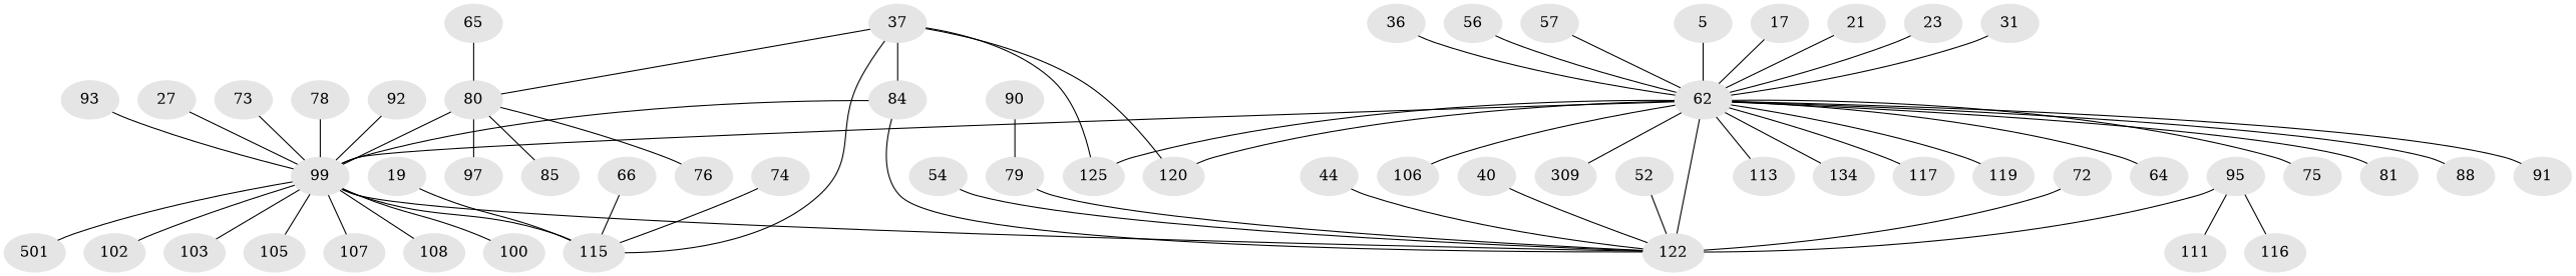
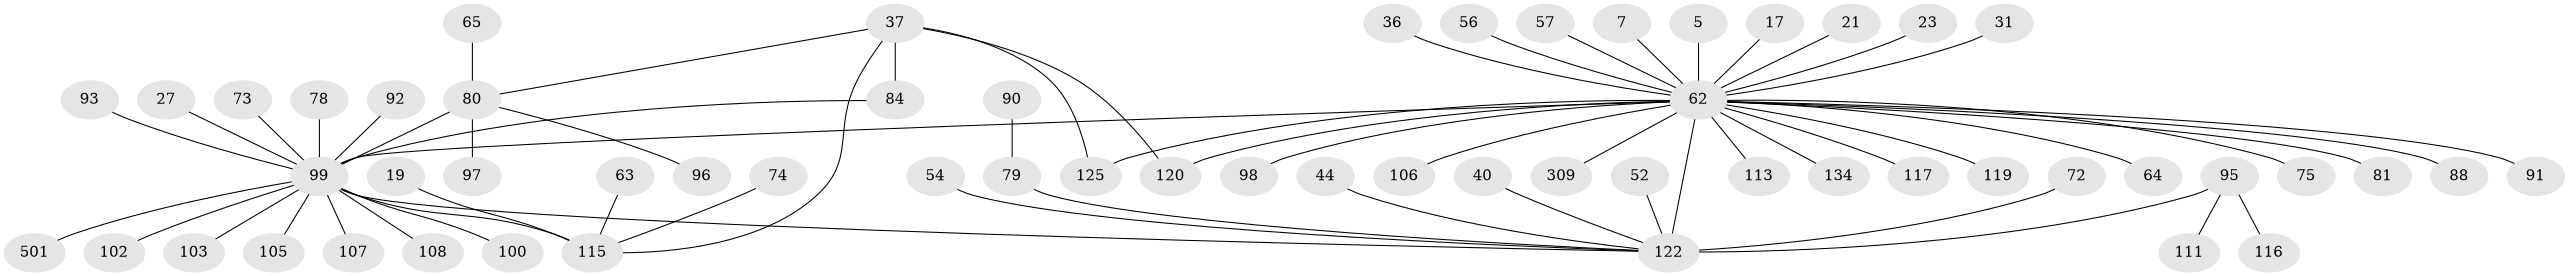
  graph {
    node [color=gray90 style=filled]
    62 [super="+33+3"]
    99 [super="+24+86+30+60"]
    120 [super="+50+46+54+68"]
    n4 [label=125 super="+25+53+118"]
    122 [super="+38+87+20+83+112+58+104"]
    64 [super="+49"]
    75
    81
    88 [super="+43"]
    91 [super="+22"]
+   98
    106
    n13 [label=309]
    113
    n15 [label=134 super="+18"]
    117
    119
+   7
    n19 [label=5]
    17
    115 [super="+14+89"]
    19
    21
    23
    100
    n26 [label=501]
    102
    103 [super="+69"]
    105
    107 [super="+45"]
    108
    27
    31 [super="+11"]
    36
    37 [super="+15+35+29"]
    80 [super="+59+70+63"]
    84 [super="+55+34+42+71"]
-   85
-   96 [label=76]
+   96
    97
    44
    n42 [label=40]
    52
    56
    57
    65
-   66
+   66 [label=63]
    73
    74
    78
    79
    n52 [label=72]
    90
    92
    93
    n56 [label=54]
    95 [super="+77+67"]
    111
    116
    62 -- 99 [weight=7]
    62 -- 120
    62 -- n4 [weight=2]
    62 -- 122 [weight=5]
    62 -- 64
    62 -- 75 [weight=2]
    62 -- 81
    62 -- 88
    62 -- 91
+   62 -- 98
    62 -- 106
    62 -- n13
    62 -- 113
    62 -- n15
    62 -- 117
    62 -- 119
    99 -- 122 [weight=3]
    99 -- 115 [weight=3]
    99 -- 100
    99 -- n26
    99 -- 102
    99 -- 103
    99 -- 105
    99 -- 107
    99 -- 108
+   7 -- 62
    n19 -- 62
    17 -- 62
    19 -- 115
    21 -- 62
    23 -- 62
    27 -- 99
    31 -- 62
    36 -- 62
    37 -- 120 [weight=2]
    37 -- n4
    37 -- 115
    37 -- 80
    37 -- 84 [weight=2]
    80 -- 99 [weight=4]
-   80 -- 85
    80 -- 96
    80 -- 97
    84 -- 99
-   84 -- 122
    44 -- 122
    n42 -- 122
    52 -- 122
    56 -- 62
    57 -- 62
    65 -- 80
    66 -- 115
    73 -- 99
    74 -- 115
    78 -- 99
    79 -- 122
    n52 -- 122
    90 -- 79
    92 -- 99
    93 -- 99
    n56 -- 122
    95 -- 122 [weight=3]
    95 -- 111
    95 -- 116
  }
